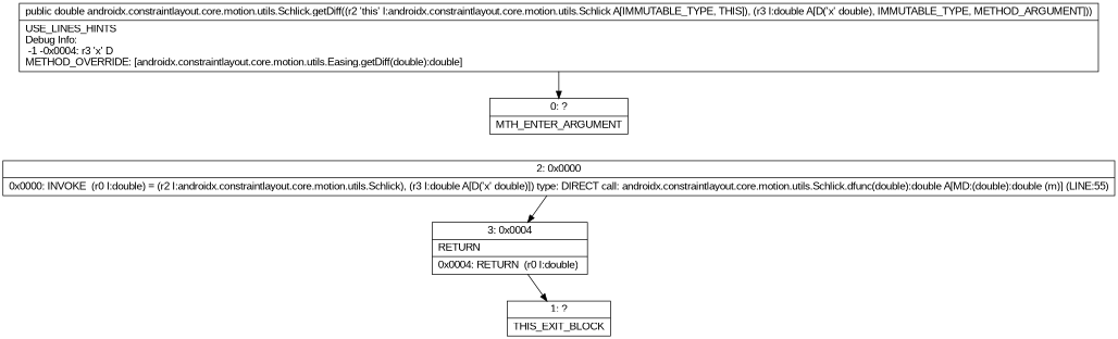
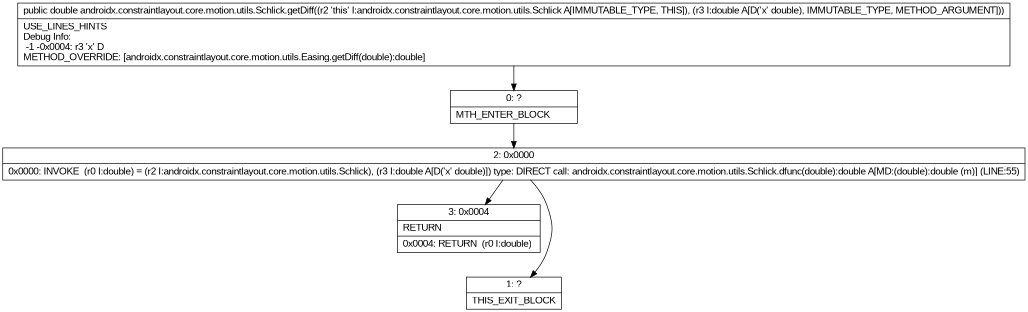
  digraph {
    fontname="Liberation Sans"
    node [fontname="Liberation Sans" shape=record]
    edge [fontname="Liberation Sans"]
-   n1 [label="{0\:\ ?|MTH_ENTER_ARGUMENT\l}"]
+   n1 [label="{0\:\ ?|MTH_ENTER_BLOCK\l}"]
    n2 [label="{2\:\ 0x0000|0x0000: INVOKE  (r0 I:double) = (r2 I:androidx.constraintlayout.core.motion.utils.Schlick), (r3 I:double A[D('x' double)]) type: DIRECT call: androidx.constraintlayout.core.motion.utils.Schlick.dfunc(double):double A[MD:(double):double (m)] (LINE:55)\l}"]
    n3 [label="{3\:\ 0x0004|RETURN\l|0x0004: RETURN  (r0 I:double) \l}"]
    n4 [label="{1\:\ ?|THIS_EXIT_BLOCK\l}"]
    n5 [label="{public double androidx.constraintlayout.core.motion.utils.Schlick.getDiff((r2 'this' I:androidx.constraintlayout.core.motion.utils.Schlick A[IMMUTABLE_TYPE, THIS]), (r3 I:double A[D('x' double), IMMUTABLE_TYPE, METHOD_ARGUMENT]))  | USE_LINES_HINTS\lDebug Info:\l  \-1 \-0x0004: r3 'x' D\lMETHOD_OVERRIDE: [androidx.constraintlayout.core.motion.utils.Easing.getDiff(double):double]\l}"]
+   n1 -> n2
    n2 -> n3
-   n3 -> n4
+   n2 -> n4
    n5 -> n1
  }
